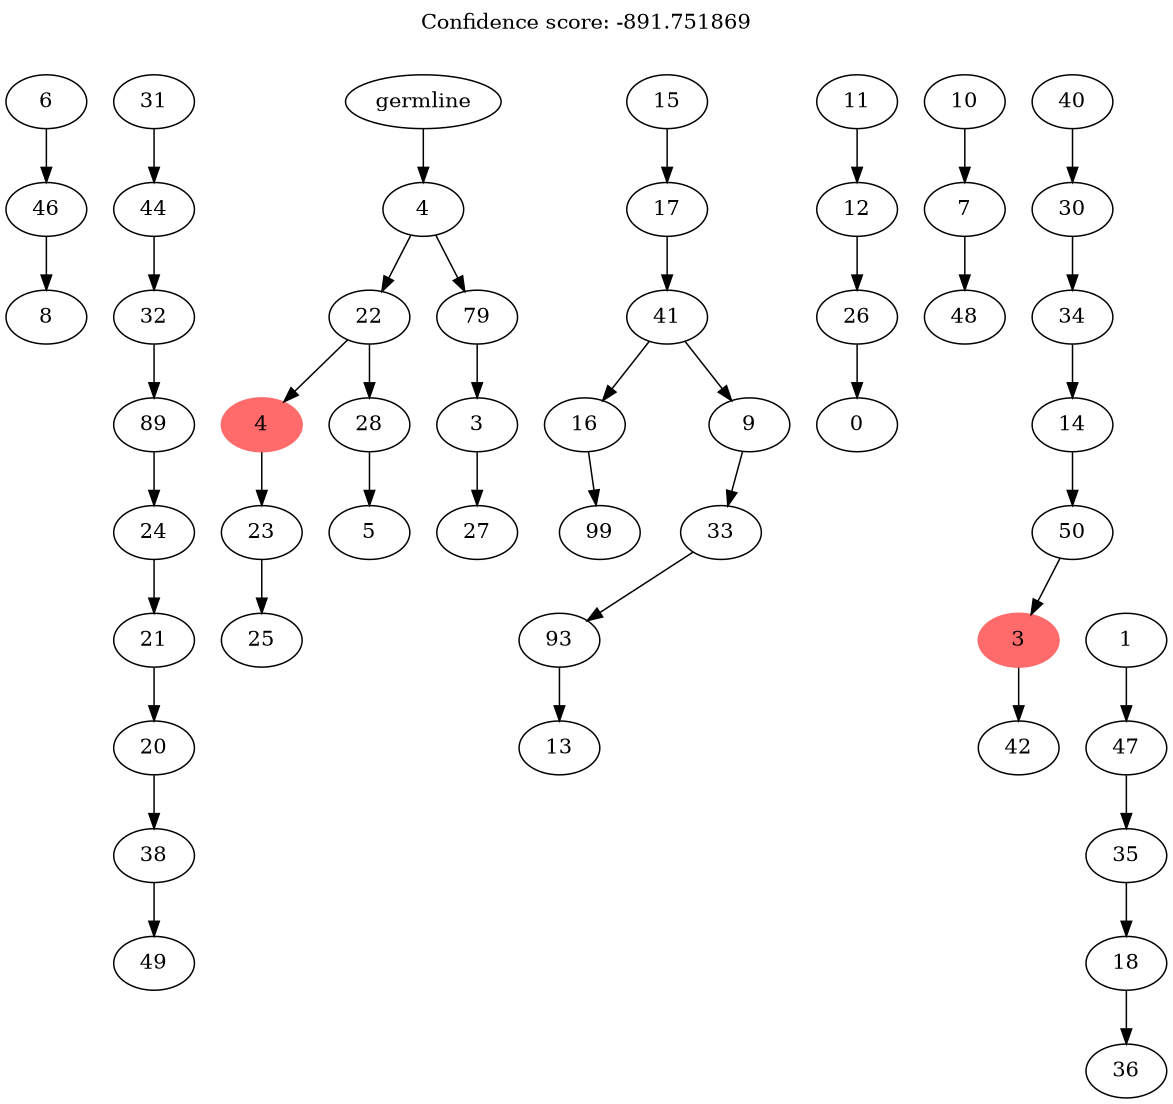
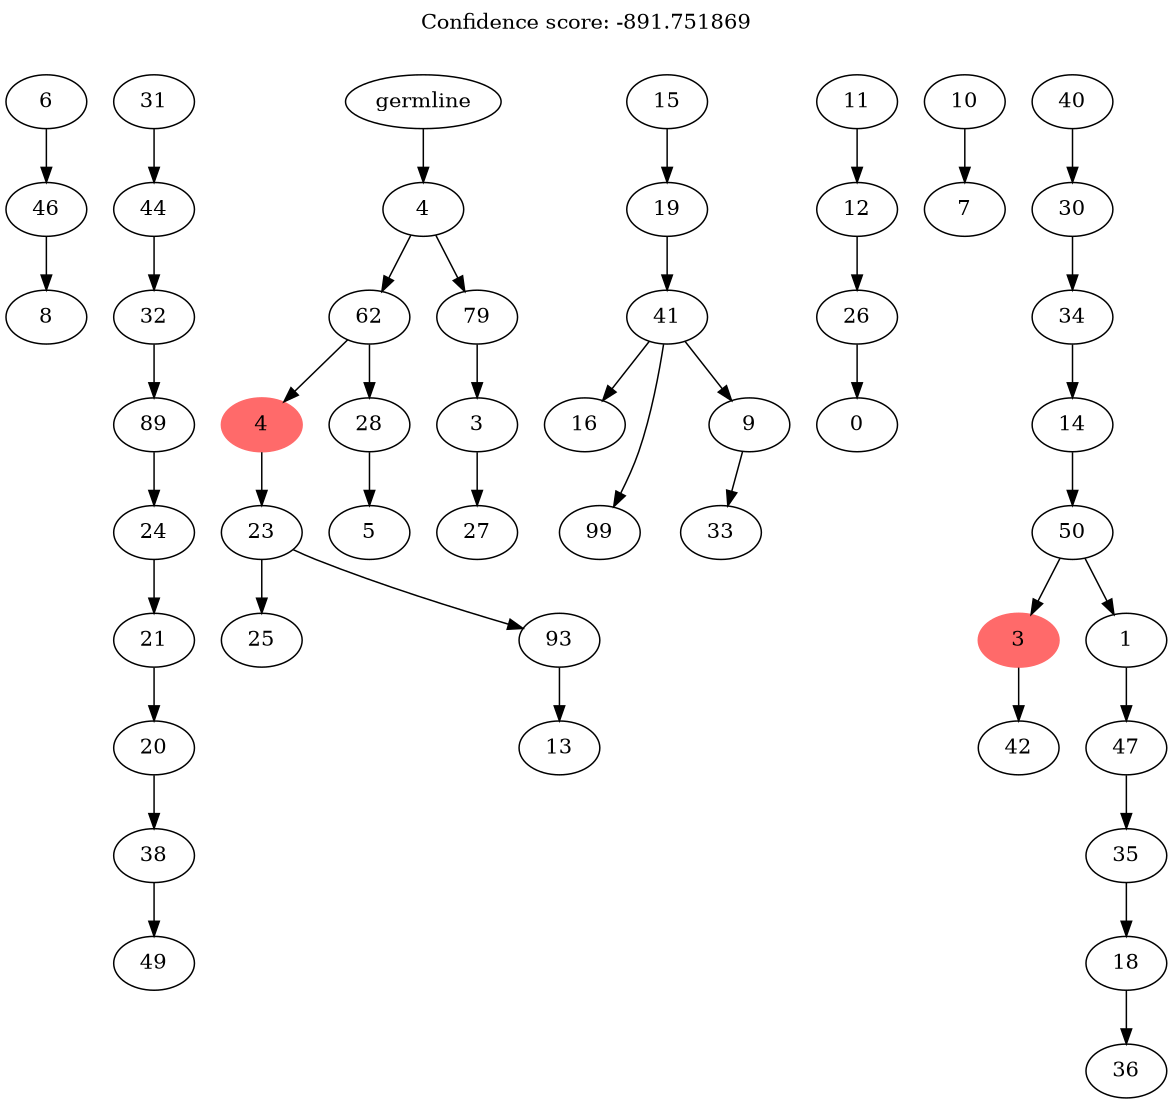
  digraph {
    label="Confidence score: -891.751869"
    labelloc=t
    n1 [label=46]
    n2 [label=8]
    n3 [label=6]
    n4 [label=49]
    n5 [label=38]
    n6 [label=20]
    n7 [label=21]
    n8 [label=16]
    n9 [label=99]
    n10 [label=41]
    n11 [label=9]
-   n12 [label=17]
+   n12 [label=19]
    n13 [label=15]
    n14 [label=24]
    n15 [label=89]
    n16 [label=32]
    n17 [label=44]
    n18 [label=31]
    n19 [label=25]
    n20 [label=23]
    n21 [color=indianred1 label=4 style=filled]
    n22 [label=26]
    n23 [label=0]
    n24 [label=12]
    n25 [label=11]
    n26 [label=5]
    n27 [label=28]
-   n28 [label=22]
+   n28 [label=62]
    n29 [label=93]
    n30 [label=13]
    n31 [label=33]
-   n32 [label=48]
    n33 [label=7]
    n34 [label=10]
    n35 [label=42]
    n36 [color=indianred1 label=3 style=filled]
    n37 [label=18]
    n38 [label=36]
    n39 [label=35]
    n40 [label=47]
    n41 [label=1]
    n42 [label=50]
    n43 [label=14]
    n44 [label=34]
    n45 [label=30]
    n46 [label=40]
    n47 [label=27]
    n48 [label=3]
    n49 [label=79]
    n50 [label=4]
    n51 [label=germline]
    n1 -> n2
    n3 -> n1
    n5 -> n4
    n6 -> n5
    n7 -> n6
-   n8 -> n9
+   n10 -> n9
    n10 -> n8
    n10 -> n11
    n11 -> n31
    n12 -> n10
    n13 -> n12
    n14 -> n7
    n15 -> n14
    n16 -> n15
    n17 -> n16
    n18 -> n17
    n20 -> n19
    n21 -> n20
    n22 -> n23
    n24 -> n22
    n25 -> n24
    n27 -> n26
    n28 -> n21
    n28 -> n27
    n29 -> n30
-   n31 -> n29
-   n33 -> n32
+   n20 -> n29
    n34 -> n33
    n36 -> n35
    n37 -> n38
    n39 -> n37
    n40 -> n39
    n41 -> n40
    n42 -> n36
+   n42 -> n41
    n43 -> n42
    n44 -> n43
    n45 -> n44
    n46 -> n45
    n48 -> n47
    n49 -> n48
    n50 -> n28
    n50 -> n49
    n51 -> n50
  }
